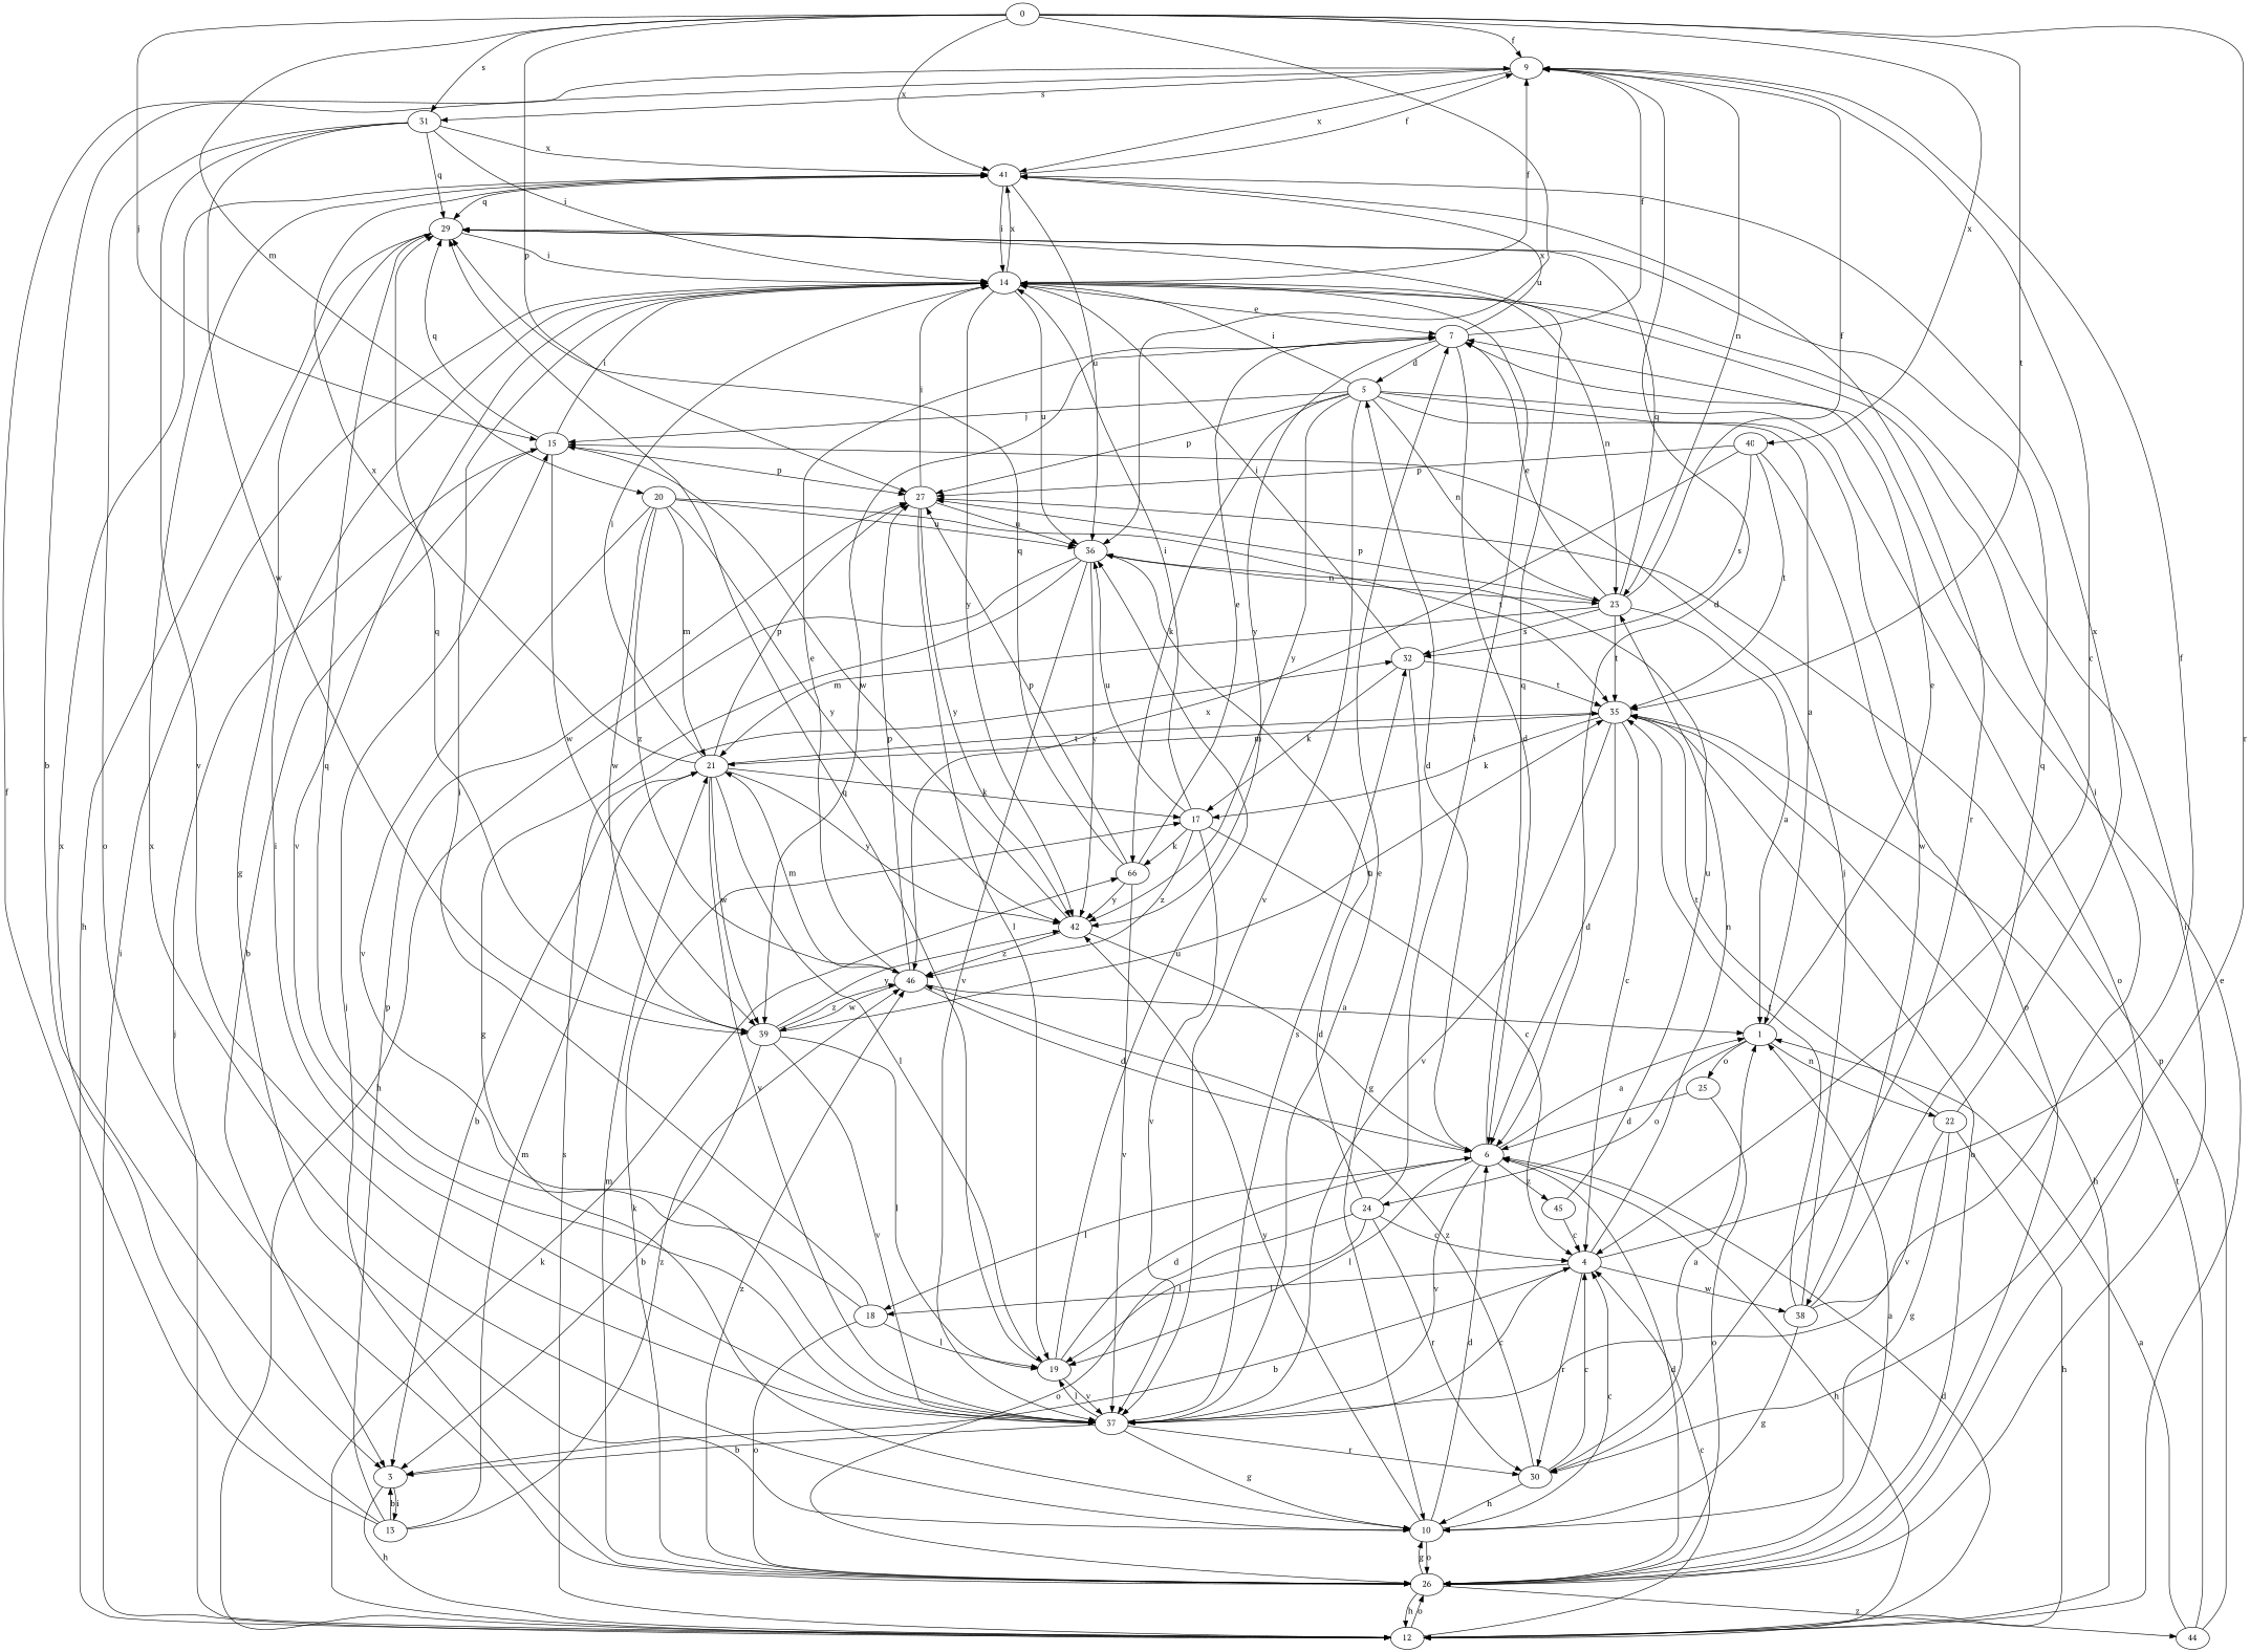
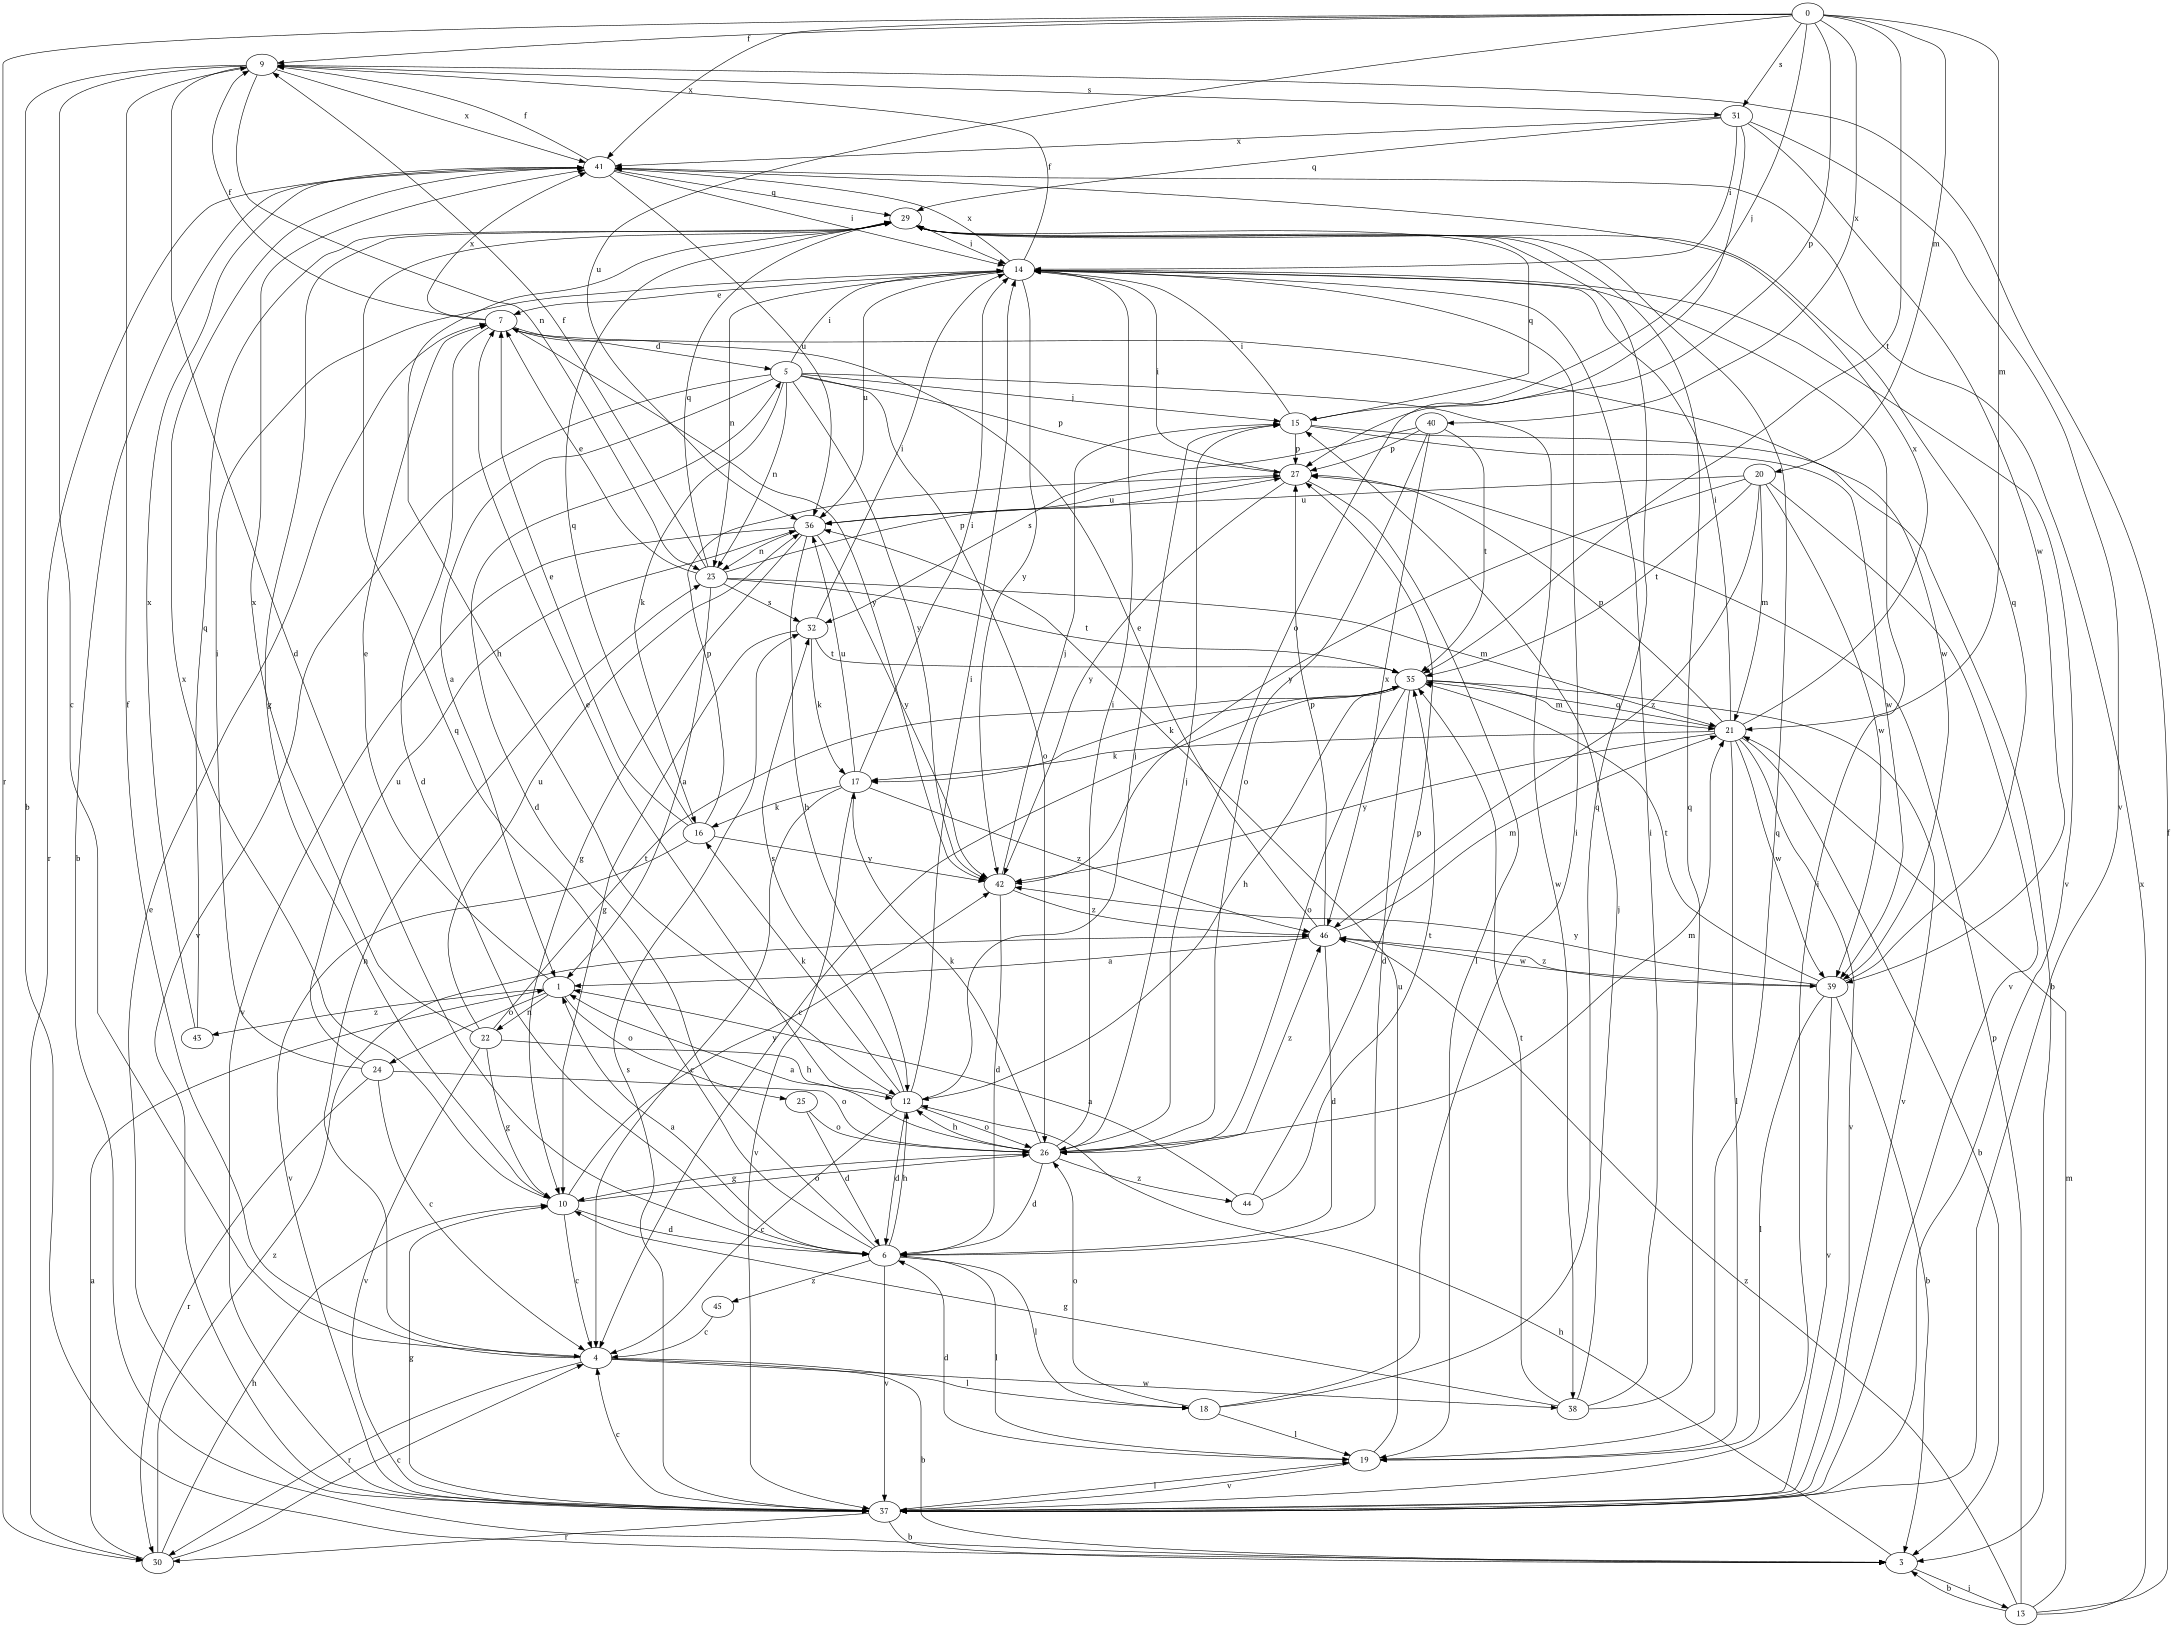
  strict digraph {
    fontname="PT Serif"
    node [fontname="PT Serif"]
    edge [fontname="PT Serif"]
    0
    9
    15
    20
    21
    27
    30
    31
    35
    36
    40
    41
    3
    4
    23
    6
    14
    29
    39
    37
    42
    46
    19
    17
    1
    10
    26
    12
    32
    7
    22
    24
    25
+   43
    5
    13
-   16 [label=66]
+   16
    18
    38
    44
    45
    0 -> 9 [label=f]
    0 -> 15 [label=j]
    0 -> 20 [label=m]
+   0 -> 21 [label=m]
    0 -> 27 [label=p]
    0 -> 30 [label=r]
    0 -> 31 [label=s]
    0 -> 35 [label=t]
    0 -> 36 [label=u]
    0 -> 40 [label=x]
    0 -> 41 [label=x]
    9 -> 31 [label=s]
    9 -> 41 [label=x]
    9 -> 3 [label=b]
    9 -> 4 [label=c]
    9 -> 23 [label=n]
    9 -> 6 [label=d]
    15 -> 27 [label=p]
    15 -> 3 [label=b]
    15 -> 14 [label=i]
    15 -> 29 [label=q]
    15 -> 39 [label=w]
    20 -> 21 [label=m]
    20 -> 35 [label=t]
    20 -> 36 [label=u]
    20 -> 39 [label=w]
    20 -> 37 [label=v]
    20 -> 42 [label=y]
    20 -> 46 [label=z]
    21 -> 27 [label=p]
-   21 -> 35 [label=t]
+   21 -> 35 [label=q]
    21 -> 41 [label=x]
    21 -> 3 [label=b]
    21 -> 14 [label=i]
    21 -> 39 [label=w]
    21 -> 37 [label=v]
    21 -> 42 [label=y]
    21 -> 19 [label=l]
    21 -> 17 [label=k]
    27 -> 36 [label=u]
    27 -> 14 [label=i]
    27 -> 42 [label=y]
    27 -> 19 [label=l]
    30 -> 4 [label=c]
    30 -> 46 [label=z]
    30 -> 1 [label=a]
    30 -> 10 [label=h]
    31 -> 41 [label=x]
    31 -> 14 [label=i]
    31 -> 29 [label=q]
    31 -> 39 [label=w]
    31 -> 37 [label=v]
    31 -> 26 [label=o]
    35 -> 21 [label=m]
    35 -> 4 [label=c]
    35 -> 6 [label=d]
    35 -> 37 [label=v]
    35 -> 17 [label=k]
    35 -> 26 [label=o]
    35 -> 12 [label=h]
    36 -> 23 [label=n]
    36 -> 37 [label=v]
    36 -> 42 [label=y]
    36 -> 10 [label=g]
    36 -> 12 [label=h]
    40 -> 27 [label=p]
    40 -> 35 [label=t]
    40 -> 46 [label=x]
    40 -> 26 [label=o]
    40 -> 32 [label=s]
    41 -> 9 [label=f]
    41 -> 30 [label=r]
    41 -> 36 [label=u]
+   41 -> 3 [label=b]
    41 -> 14 [label=i]
    41 -> 29 [label=q]
    3 -> 12 [label=h]
    3 -> 13 [label=i]
    4 -> 9 [label=f]
    4 -> 30 [label=r]
    4 -> 3 [label=b]
    4 -> 23 [label=n]
    4 -> 18 [label=l]
    4 -> 38 [label=w]
    23 -> 9 [label=f]
    23 -> 21 [label=m]
    23 -> 27 [label=p]
    23 -> 35 [label=t]
    23 -> 29 [label=q]
    23 -> 1 [label=a]
    23 -> 32 [label=s]
    23 -> 7 [label=e]
    6 -> 29 [label=q]
    6 -> 37 [label=v]
    6 -> 19 [label=l]
    6 -> 1 [label=a]
    6 -> 12 [label=h]
    6 -> 5 [label=d]
    6 -> 18 [label=l]
    6 -> 45 [label=z]
    14 -> 9 [label=f]
    14 -> 36 [label=u]
    14 -> 41 [label=x]
    14 -> 23 [label=n]
    14 -> 37 [label=v]
    14 -> 42 [label=y]
    14 -> 7 [label=e]
    29 -> 14 [label=i]
    29 -> 10 [label=g]
    29 -> 12 [label=h]
    39 -> 35 [label=t]
    39 -> 3 [label=b]
    39 -> 29 [label=q]
    39 -> 37 [label=v]
    39 -> 42 [label=y]
    39 -> 46 [label=z]
    39 -> 19 [label=l]
    37 -> 30 [label=r]
    37 -> 3 [label=b]
    37 -> 4 [label=c]
    37 -> 14 [label=i]
    37 -> 19 [label=l]
    37 -> 10 [label=g]
    37 -> 32 [label=s]
    37 -> 7 [label=e]
    42 -> 15 [label=j]
    42 -> 6 [label=d]
    42 -> 46 [label=z]
    46 -> 21 [label=m]
    46 -> 27 [label=p]
    46 -> 6 [label=d]
    46 -> 39 [label=w]
    46 -> 1 [label=a]
    46 -> 7 [label=e]
    19 -> 36 [label=u]
    19 -> 6 [label=d]
    19 -> 29 [label=q]
    19 -> 37 [label=v]
    17 -> 36 [label=u]
    17 -> 4 [label=c]
    17 -> 14 [label=i]
    17 -> 37 [label=v]
    17 -> 46 [label=z]
    17 -> 16 [label=k]
    1 -> 7 [label=e]
    1 -> 22 [label=n]
    1 -> 24 [label=o]
    1 -> 25 [label=o]
+   1 -> 43 [label=z]
    10 -> 41 [label=x]
    10 -> 4 [label=c]
    10 -> 6 [label=d]
    10 -> 42 [label=y]
    10 -> 26 [label=o]
    26 -> 15 [label=j]
    26 -> 21 [label=m]
    26 -> 6 [label=d]
    26 -> 14 [label=i]
    26 -> 46 [label=z]
    26 -> 17 [label=k]
    26 -> 1 [label=a]
    26 -> 10 [label=g]
    26 -> 12 [label=h]
    26 -> 44 [label=z]
    12 -> 15 [label=j]
    12 -> 4 [label=c]
    12 -> 6 [label=d]
    12 -> 14 [label=i]
    12 -> 26 [label=o]
    12 -> 32 [label=s]
    12 -> 7 [label=e]
    12 -> 16 [label=k]
    32 -> 35 [label=t]
    32 -> 14 [label=i]
    32 -> 17 [label=k]
    32 -> 10 [label=g]
    7 -> 9 [label=f]
    7 -> 41 [label=x]
    7 -> 6 [label=d]
    7 -> 39 [label=w]
    7 -> 42 [label=y]
    7 -> 5 [label=d]
    22 -> 35 [label=t]
    22 -> 41 [label=x]
    22 -> 37 [label=v]
    22 -> 10 [label=g]
    22 -> 12 [label=h]
    24 -> 30 [label=r]
    24 -> 36 [label=u]
    24 -> 4 [label=c]
    24 -> 14 [label=i]
-   24 -> 19 [label=l]
    24 -> 26 [label=o]
    25 -> 6 [label=d]
    25 -> 26 [label=o]
+   43 -> 41 [label=x]
+   43 -> 29 [label=q]
    5 -> 15 [label=j]
    5 -> 27 [label=p]
    5 -> 23 [label=n]
    5 -> 14 [label=i]
    5 -> 37 [label=v]
    5 -> 42 [label=y]
    5 -> 1 [label=a]
    5 -> 26 [label=o]
    5 -> 16 [label=k]
    5 -> 38 [label=w]
    13 -> 9 [label=f]
    13 -> 21 [label=m]
    13 -> 27 [label=p]
    13 -> 41 [label=x]
    13 -> 3 [label=b]
    13 -> 46 [label=z]
    16 -> 27 [label=p]
    16 -> 29 [label=q]
    16 -> 37 [label=v]
    16 -> 42 [label=y]
    16 -> 7 [label=e]
    18 -> 14 [label=i]
    18 -> 29 [label=q]
    18 -> 19 [label=l]
    18 -> 26 [label=o]
    38 -> 15 [label=j]
    38 -> 35 [label=t]
    38 -> 14 [label=i]
    38 -> 29 [label=q]
    38 -> 10 [label=g]
    44 -> 27 [label=p]
    44 -> 35 [label=t]
    44 -> 1 [label=a]
-   45 -> 36 [label=u]
+   22 -> 36 [label=u]
    45 -> 4 [label=c]
  }
